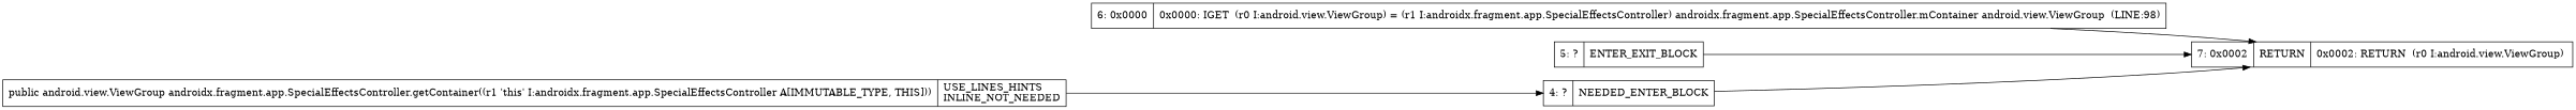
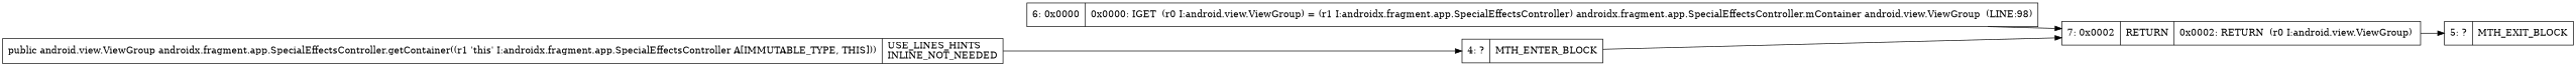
  digraph {
    rankdir=LR
    node [shape=record]
-   n1 [label="{4\:\ ?|NEEDED_ENTER_BLOCK\l}"]
+   n1 [label="{4\:\ ?|MTH_ENTER_BLOCK\l}"]
    n2 [label="{7\:\ 0x0002|RETURN\l|0x0002: RETURN  (r0 I:android.view.ViewGroup) \l}"]
    n3 [label="{6\:\ 0x0000|0x0000: IGET  (r0 I:android.view.ViewGroup) = (r1 I:androidx.fragment.app.SpecialEffectsController) androidx.fragment.app.SpecialEffectsController.mContainer android.view.ViewGroup  (LINE:98)\l}"]
-   n4 [label="{5\:\ ?|ENTER_EXIT_BLOCK\l}"]
+   n4 [label="{5\:\ ?|MTH_EXIT_BLOCK\l}"]
    n5 [label="{public android.view.ViewGroup androidx.fragment.app.SpecialEffectsController.getContainer((r1 'this' I:androidx.fragment.app.SpecialEffectsController A[IMMUTABLE_TYPE, THIS]))  | USE_LINES_HINTS\lINLINE_NOT_NEEDED\l}"]
    n1 -> n2
-   n4 -> n2
+   n2 -> n4
    n3 -> n2
    n5 -> n1
  }
